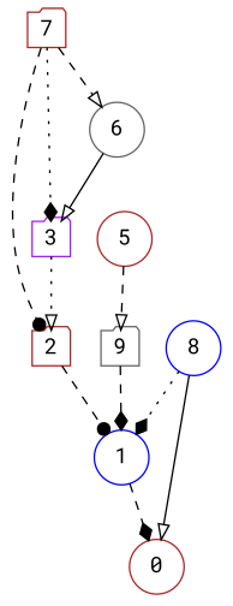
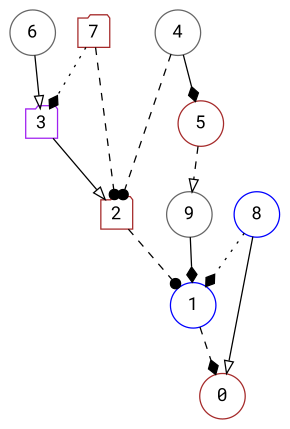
  digraph {
    fontname="Roboto Mono"
    splines=true
    node [color=brown fontname="Roboto Mono" shape=circle]
    edge [arrowhead=diamond fontname="Roboto Mono" style=dashed]
    n1 [height=0.3 label=0 width=0.3]
    n2 [color=blue height=0.3 label=1 width=0.3]
    n3 [height=0.3 label=2 shape=folder width=0.3]
    n4 [color=purple height=0.3 label=3 shape=folder width=0.3]
+   n5 [color=gray40 height=0.3 label=4 width=0.3]
    n6 [height=0.3 label=5 width=0.3]
-   n7 [color=gray40 height=0.3 label=9 shape=folder width=0.3]
+   n7 [color=gray40 height=0.3 label=9 width=0.3]
    n8 [color=gray40 height=0.3 label=6 width=0.3]
    n9 [height=0.3 label=7 shape=folder width=0.3]
    n10 [color=blue height=0.3 label=8 width=0.3]
    n2 -> n1
    n3 -> n2 [arrowhead=dot]
-   n4 -> n3 [arrowhead=onormal style=dotted]
+   n4 -> n3 [arrowhead=onormal style=solid]
+   n5 -> n3 [arrowhead=dot]
+   n5 -> n6 [style=solid]
    n6 -> n7 [arrowhead=onormal]
-   n7 -> n2
+   n7 -> n2 [style=solid]
    n8 -> n4 [arrowhead=onormal style=solid]
    n9 -> n3 [arrowhead=dot]
    n9 -> n4 [style=dotted]
-   n9 -> n8 [arrowhead=onormal]
    n10 -> n1 [arrowhead=onormal style=solid]
    n10 -> n2 [style=dotted]
  }
